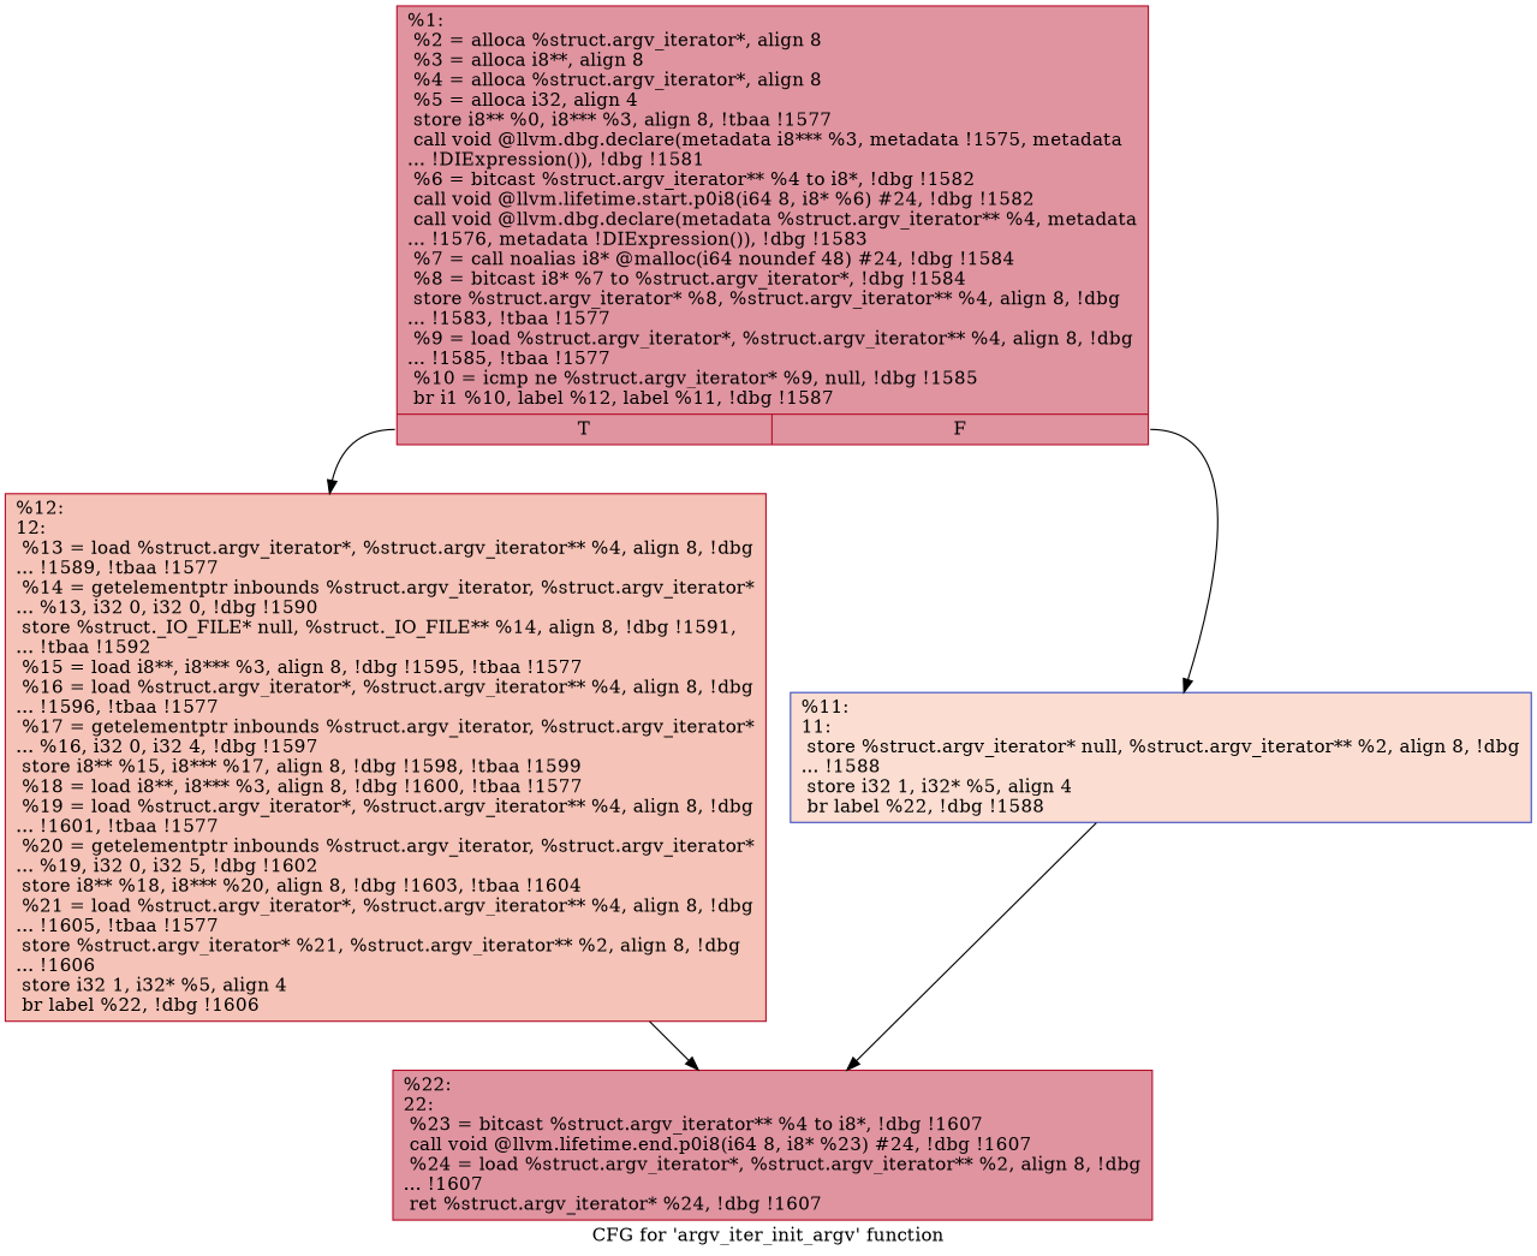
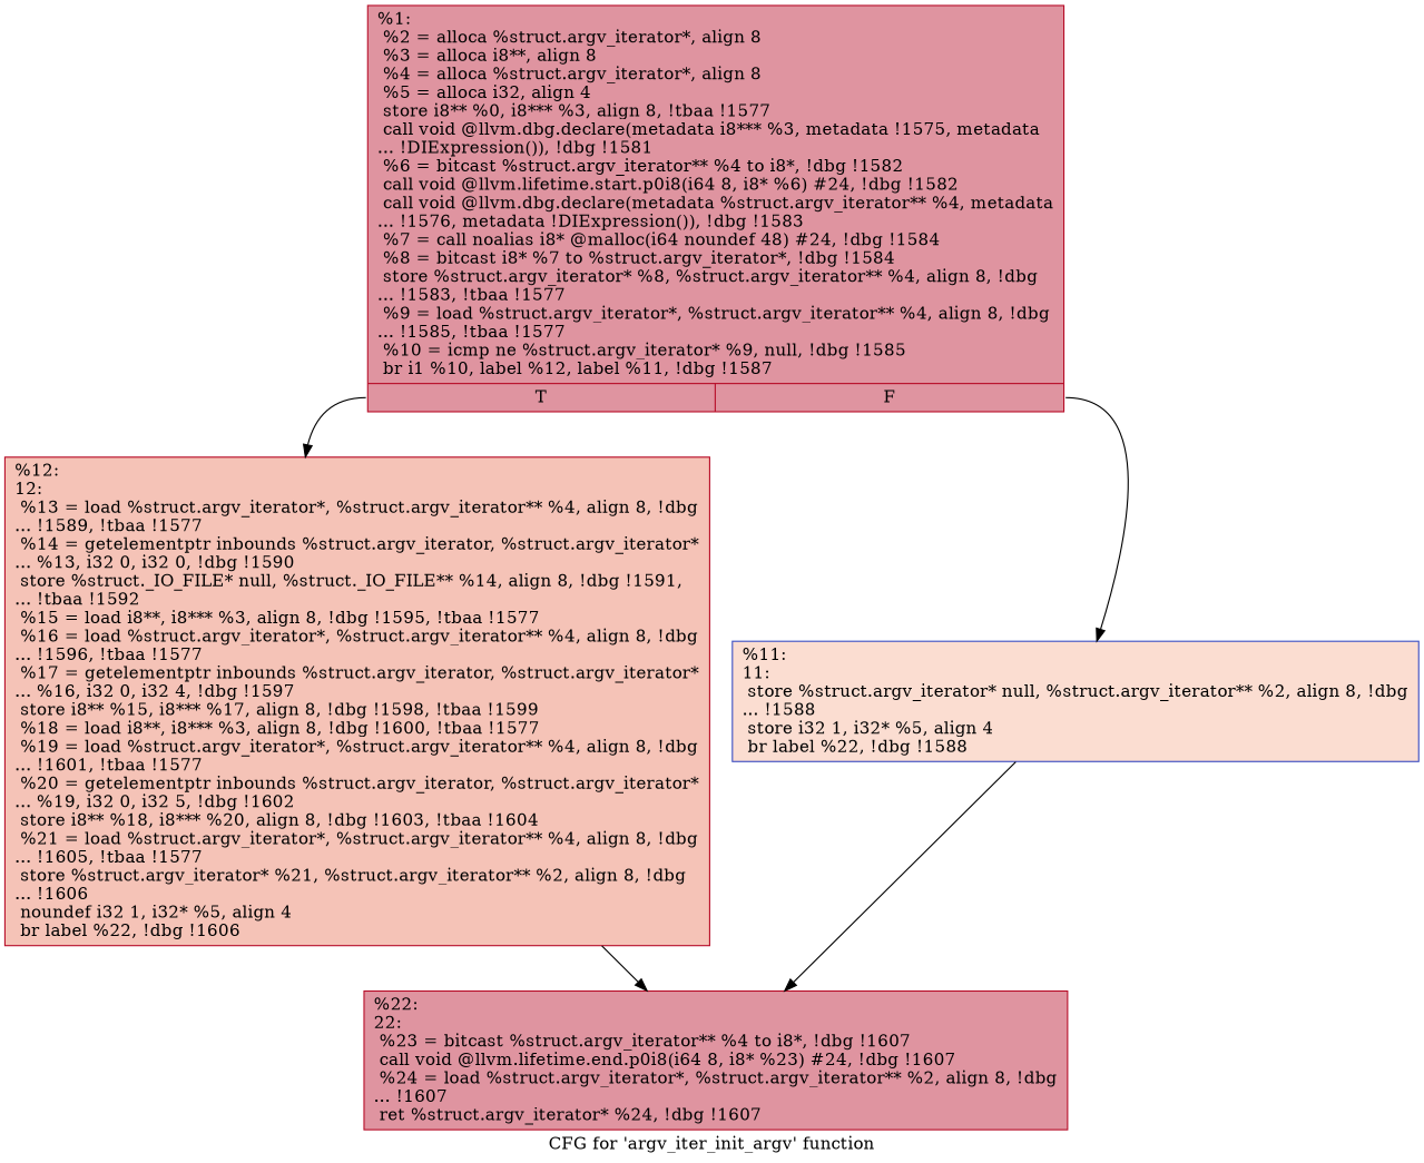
  digraph {
    label="CFG for 'argv_iter_init_argv' function"
    node [color="#b70d28ff" fillcolor="#b70d2870" shape=record style=filled]
    n1 [label="{%1:\l  %2 = alloca %struct.argv_iterator*, align 8\l  %3 = alloca i8**, align 8\l  %4 = alloca %struct.argv_iterator*, align 8\l  %5 = alloca i32, align 4\l  store i8** %0, i8*** %3, align 8, !tbaa !1577\l  call void @llvm.dbg.declare(metadata i8*** %3, metadata !1575, metadata\l... !DIExpression()), !dbg !1581\l  %6 = bitcast %struct.argv_iterator** %4 to i8*, !dbg !1582\l  call void @llvm.lifetime.start.p0i8(i64 8, i8* %6) #24, !dbg !1582\l  call void @llvm.dbg.declare(metadata %struct.argv_iterator** %4, metadata\l... !1576, metadata !DIExpression()), !dbg !1583\l  %7 = call noalias i8* @malloc(i64 noundef 48) #24, !dbg !1584\l  %8 = bitcast i8* %7 to %struct.argv_iterator*, !dbg !1584\l  store %struct.argv_iterator* %8, %struct.argv_iterator** %4, align 8, !dbg\l... !1583, !tbaa !1577\l  %9 = load %struct.argv_iterator*, %struct.argv_iterator** %4, align 8, !dbg\l... !1585, !tbaa !1577\l  %10 = icmp ne %struct.argv_iterator* %9, null, !dbg !1585\l  br i1 %10, label %12, label %11, !dbg !1587\l|{<s0>T|<s1>F}}"]
-   n2 [fillcolor="#e8765c70" label="{%12:\l12:                                               \l  %13 = load %struct.argv_iterator*, %struct.argv_iterator** %4, align 8, !dbg\l... !1589, !tbaa !1577\l  %14 = getelementptr inbounds %struct.argv_iterator, %struct.argv_iterator*\l... %13, i32 0, i32 0, !dbg !1590\l  store %struct._IO_FILE* null, %struct._IO_FILE** %14, align 8, !dbg !1591,\l... !tbaa !1592\l  %15 = load i8**, i8*** %3, align 8, !dbg !1595, !tbaa !1577\l  %16 = load %struct.argv_iterator*, %struct.argv_iterator** %4, align 8, !dbg\l... !1596, !tbaa !1577\l  %17 = getelementptr inbounds %struct.argv_iterator, %struct.argv_iterator*\l... %16, i32 0, i32 4, !dbg !1597\l  store i8** %15, i8*** %17, align 8, !dbg !1598, !tbaa !1599\l  %18 = load i8**, i8*** %3, align 8, !dbg !1600, !tbaa !1577\l  %19 = load %struct.argv_iterator*, %struct.argv_iterator** %4, align 8, !dbg\l... !1601, !tbaa !1577\l  %20 = getelementptr inbounds %struct.argv_iterator, %struct.argv_iterator*\l... %19, i32 0, i32 5, !dbg !1602\l  store i8** %18, i8*** %20, align 8, !dbg !1603, !tbaa !1604\l  %21 = load %struct.argv_iterator*, %struct.argv_iterator** %4, align 8, !dbg\l... !1605, !tbaa !1577\l  store %struct.argv_iterator* %21, %struct.argv_iterator** %2, align 8, !dbg\l... !1606\l  store i32 1, i32* %5, align 4\l  br label %22, !dbg !1606\l}"]
+   n2 [fillcolor="#e8765c70" label="{%12:\l12:                                               \l  %13 = load %struct.argv_iterator*, %struct.argv_iterator** %4, align 8, !dbg\l... !1589, !tbaa !1577\l  %14 = getelementptr inbounds %struct.argv_iterator, %struct.argv_iterator*\l... %13, i32 0, i32 0, !dbg !1590\l  store %struct._IO_FILE* null, %struct._IO_FILE** %14, align 8, !dbg !1591,\l... !tbaa !1592\l  %15 = load i8**, i8*** %3, align 8, !dbg !1595, !tbaa !1577\l  %16 = load %struct.argv_iterator*, %struct.argv_iterator** %4, align 8, !dbg\l... !1596, !tbaa !1577\l  %17 = getelementptr inbounds %struct.argv_iterator, %struct.argv_iterator*\l... %16, i32 0, i32 4, !dbg !1597\l  store i8** %15, i8*** %17, align 8, !dbg !1598, !tbaa !1599\l  %18 = load i8**, i8*** %3, align 8, !dbg !1600, !tbaa !1577\l  %19 = load %struct.argv_iterator*, %struct.argv_iterator** %4, align 8, !dbg\l... !1601, !tbaa !1577\l  %20 = getelementptr inbounds %struct.argv_iterator, %struct.argv_iterator*\l... %19, i32 0, i32 5, !dbg !1602\l  store i8** %18, i8*** %20, align 8, !dbg !1603, !tbaa !1604\l  %21 = load %struct.argv_iterator*, %struct.argv_iterator** %4, align 8, !dbg\l... !1605, !tbaa !1577\l  store %struct.argv_iterator* %21, %struct.argv_iterator** %2, align 8, !dbg\l... !1606\l  noundef i32 1, i32* %5, align 4\l  br label %22, !dbg !1606\l}"]
    n3 [color="#3d50c3ff" fillcolor="#f7b39670" label="{%11:\l11:                                               \l  store %struct.argv_iterator* null, %struct.argv_iterator** %2, align 8, !dbg\l... !1588\l  store i32 1, i32* %5, align 4\l  br label %22, !dbg !1588\l}"]
    n4 [label="{%22:\l22:                                               \l  %23 = bitcast %struct.argv_iterator** %4 to i8*, !dbg !1607\l  call void @llvm.lifetime.end.p0i8(i64 8, i8* %23) #24, !dbg !1607\l  %24 = load %struct.argv_iterator*, %struct.argv_iterator** %2, align 8, !dbg\l... !1607\l  ret %struct.argv_iterator* %24, !dbg !1607\l}"]
    n1 -> n2 [tailport=s0]
    n1 -> n3 [tailport=s1]
    n2 -> n4
    n3 -> n4
  }
